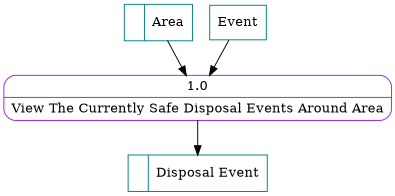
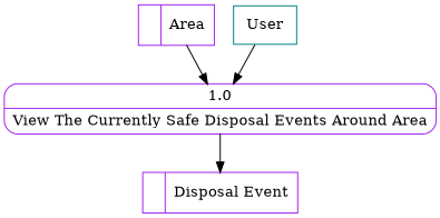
  digraph {
    node [color=teal shape=record]
-   n1 [label="<f0>  |<f1> Area "]
+   n1 [color=purple label="<f0>  |<f1> Area "]
    n2 [color=purple label="{<f0> 1.0|<f1> View The Currently Safe Disposal Events Around Area }" shape=Mrecord]
-   n3 [label="<f0>  |<f1> Disposal Event "]
-   n4 [label=Event shape=box]
+   n3 [color=purple label="<f0>  |<f1> Disposal Event "]
+   n4 [label=User shape=box]
    n1 -> n2
    n2 -> n3
    n4 -> n2
  }
